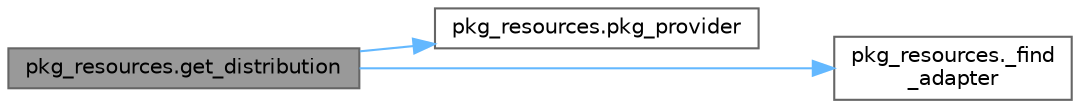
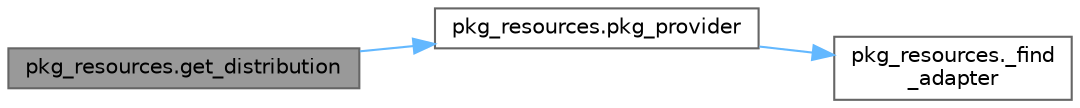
  digraph {
    rankdir=LR
    node [color=grey40 fillcolor=white fontname=Helvetica fontsize=10 shape=box style=filled]
    edge [color=steelblue1 fontname=Helvetica fontsize=10 labelfontname=Helvetica labelfontsize=10 style=solid]
    n1 [color=gray40 fillcolor=grey60 fontcolor=black height=0.2 label="pkg_resources.get_distribution" width=0.4]
    n2 [height=0.2 label="pkg_resources.pkg_provider" width=0.4]
    n3 [height=0.2 label="pkg_resources._find\l_adapter" width=0.4]
    n1 -> n2
-   n1 -> n3
+   n2 -> n3
  }
